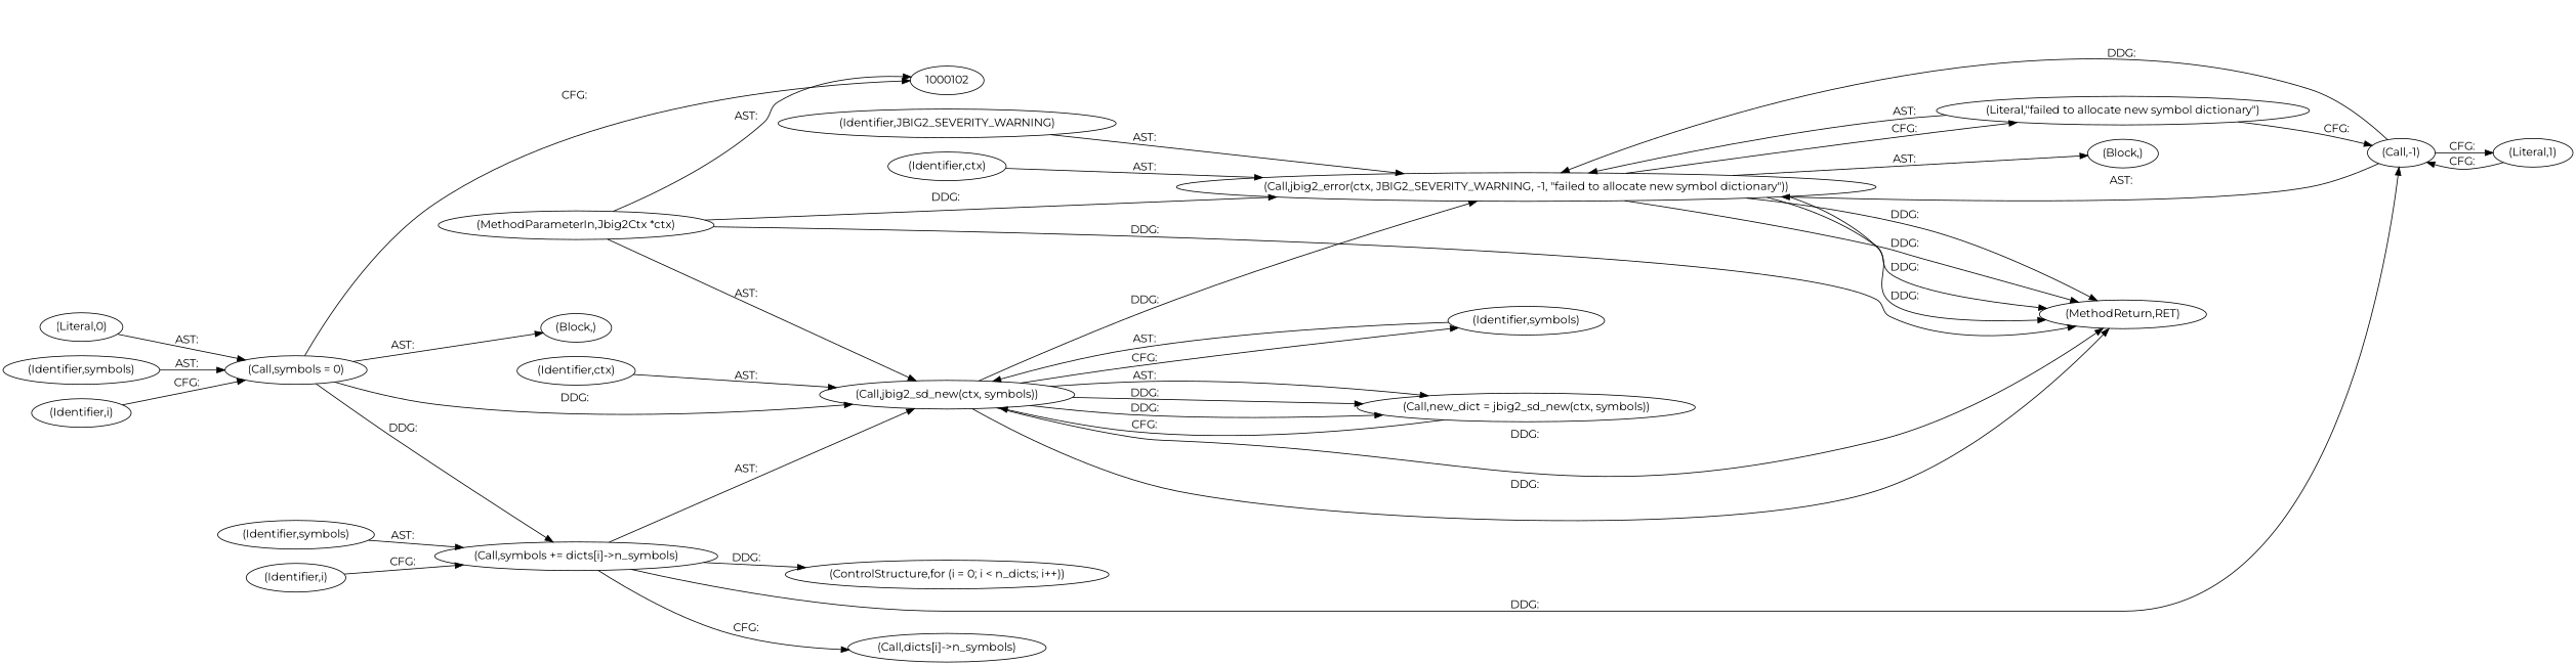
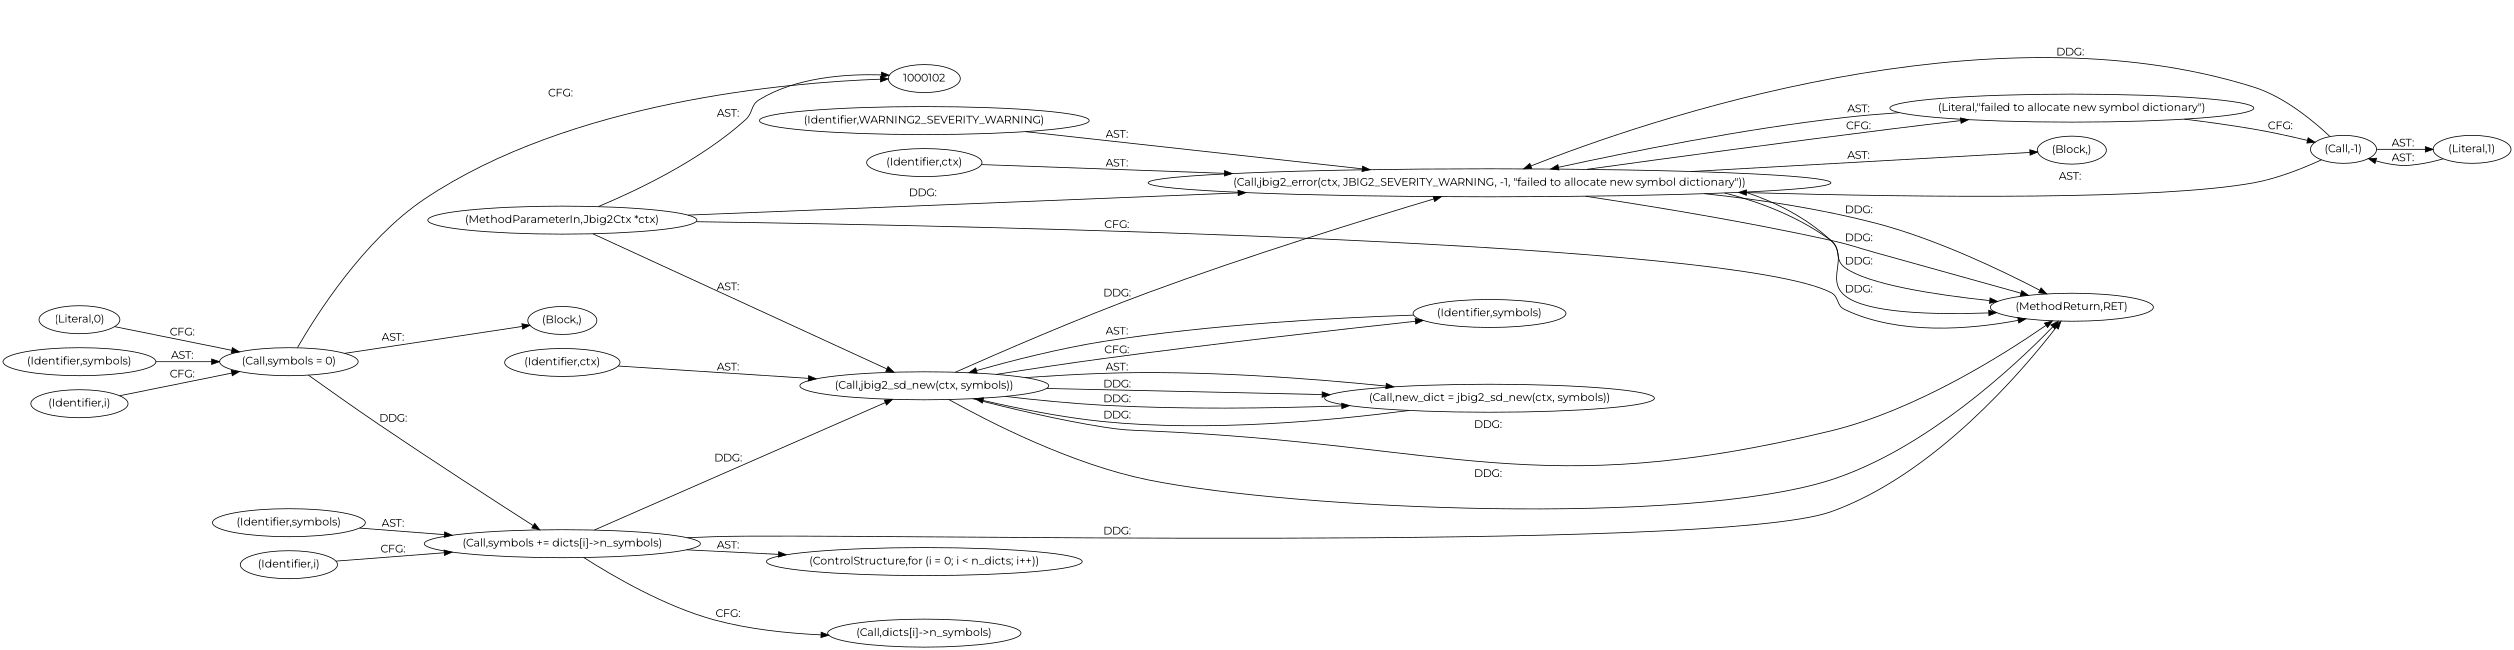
  digraph {
    fontname=Montserrat
    rankdir=LR
    node [fontname=Montserrat]
    edge [fontname=Montserrat]
    n1 [label="(Call,jbig2_error(ctx, JBIG2_SEVERITY_WARNING, -1, \"failed to allocate new symbol dictionary\"))"]
    n2 [label="(Block,)"]
    n3 [label="(Literal,\"failed to allocate new symbol dictionary\")"]
    n4 [label="(MethodReturn,RET)"]
    n5 [label="(Call,-1)"]
    n6 [label="(Call,jbig2_sd_new(ctx, symbols))"]
    n7 [label="(Identifier,symbols)"]
    n8 [label="(Call,new_dict = jbig2_sd_new(ctx, symbols))"]
    n9 [label="(MethodParameterIn,Jbig2Ctx *ctx)"]
    1000102
    n11 [label="(Call,symbols += dicts[i]->n_symbols)"]
    n12 [label="(ControlStructure,for (i = 0; i < n_dicts; i++))"]
    n13 [label="(Call,dicts[i]->n_symbols)"]
    n14 [label="(Call,symbols = 0)"]
    n15 [label="(Block,)"]
    n16 [label="(Literal,0)"]
    n17 [label="(Literal,1)"]
    n18 [label="(Identifier,symbols)"]
-   n19 [label="(Identifier,JBIG2_SEVERITY_WARNING)"]
+   n19 [label="(Identifier,WARNING2_SEVERITY_WARNING)"]
    n20 [label="(Identifier,i)"]
    n21 [label="(Identifier,ctx)"]
    n22 [label="(Identifier,symbols)"]
    n23 [label="(Identifier,i)"]
    n24 [label="(Identifier,ctx)"]
    n1 -> n2 [label="AST: "]
    n1 -> n3 [label="CFG: "]
    n1 -> n4 [label="DDG: "]
    n1 -> n4 [label="DDG: "]
    n1 -> n4 [label="DDG: "]
    n1 -> n4 [label="DDG: "]
    n3 -> n1 [label="AST: "]
    n3 -> n5 [label="CFG: "]
    n5 -> n1 [label="AST: "]
    n5 -> n1 [label="DDG: "]
-   n5 -> n17 [label="CFG: "]
+   n5 -> n17 [label="AST: "]
    n6 -> n1 [label="DDG: "]
    n6 -> n4 [label="DDG: "]
    n6 -> n4 [label="DDG: "]
    n6 -> n7 [label="CFG: "]
    n6 -> n8 [label="AST: "]
    n6 -> n8 [label="DDG: "]
    n6 -> n8 [label="DDG: "]
    n7 -> n6 [label="AST: "]
-   n8 -> n6 [label="CFG: "]
+   n8 -> n6 [label="DDG: "]
    n9 -> n1 [label="DDG: "]
-   n9 -> n4 [label="DDG: "]
+   n9 -> n4 [label="CFG: "]
    n9 -> n6 [label="AST: "]
    n9 -> 1000102 [label="AST: "]
-   n11 -> n5 [label="DDG: "]
-   n11 -> n6 [label="AST: "]
-   n11 -> n12 [label="DDG: "]
+   n11 -> n4 [label="DDG: "]
+   n11 -> n6 [label="DDG: "]
+   n11 -> n12 [label="AST: "]
    n11 -> n13 [label="CFG: "]
-   n14 -> n6 [label="DDG: "]
    n14 -> 1000102 [label="CFG: "]
    n14 -> n11 [label="DDG: "]
    n14 -> n15 [label="AST: "]
-   n16 -> n14 [label="AST: "]
-   n17 -> n5 [label="CFG: "]
+   n16 -> n14 [label="CFG: "]
+   n17 -> n5 [label="AST: "]
    n18 -> n14 [label="AST: "]
    n19 -> n1 [label="AST: "]
    n20 -> n14 [label="CFG: "]
    n21 -> n6 [label="AST: "]
    n22 -> n11 [label="AST: "]
    n23 -> n11 [label="CFG: "]
    n24 -> n1 [label="AST: "]
  }
